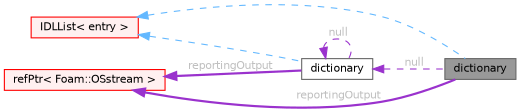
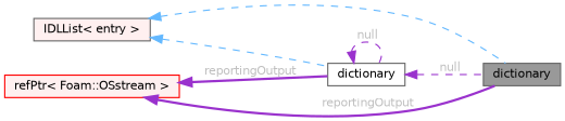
  digraph {
    rankdir=LR
    node [color=gray40 fillcolor="#FFF0F0" fontname=Helvetica fontsize=10 shape=box style=filled]
    edge [color=darkorchid3 dir=back fontname=Helvetica fontsize=10 labelfontname=Helvetica labelfontsize=10 style=dashed fontcolor=grey]
    n1 [fillcolor=grey60 fontcolor=black height=0.2 label=dictionary width=0.4]
-   n2 [color=red height=0.2 label="IDLList\< entry \>" width=0.4]
+   n2 [height=0.2 label="IDLList\< entry \>" width=0.4]
    n3 [fillcolor=white height=0.2 label=dictionary width=0.4]
    n4 [color=red height=0.2 label="refPtr\< Foam::OSstream \>" width=0.4]
    n2 -> n1 [color=steelblue1 fontcolor=""]
    n2 -> n3 [color=steelblue1 fontcolor=""]
    n3 -> n1 [label=" null"]
    n3 -> n3 [label=" null"]
    n4 -> n1 [label=" reportingOutput" style=bold]
    n4 -> n3 [label=" reportingOutput" style=bold]
  }
